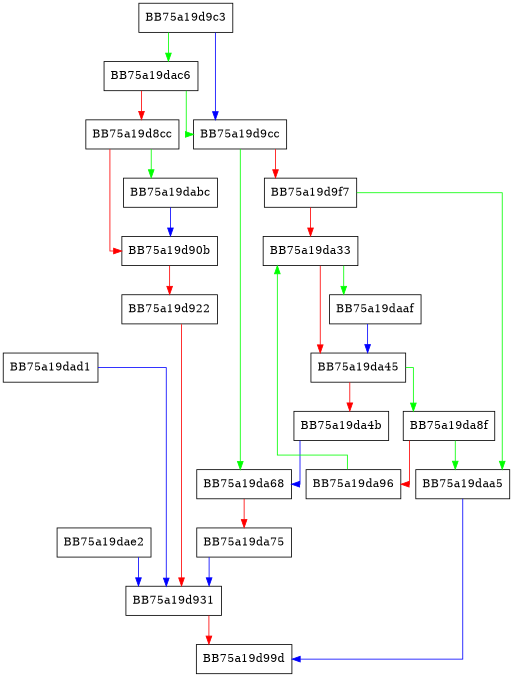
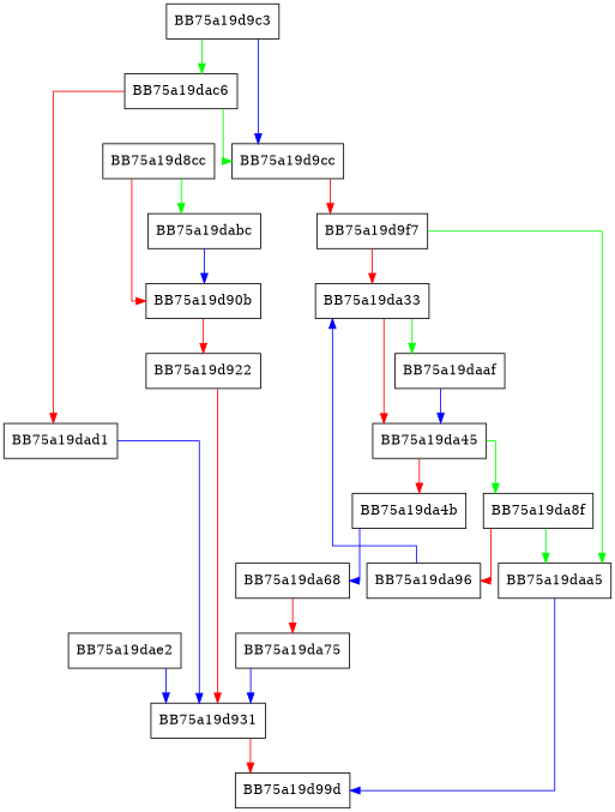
  digraph {
    splines=ortho
    node [shape=box]
    edge [color=red]
    BB75a19d8cc
    BB75a19dabc
    BB75a19d90b
    BB75a19d922
    BB75a19d931
    BB75a19dae2
    BB75a19d9c3
    BB75a19dac6
    BB75a19d9cc
    BB75a19d99d
    BB75a19dad1
    BB75a19da68
    BB75a19d9f7
    BB75a19da75
    BB75a19daa5
    BB75a19da33
    BB75a19daaf
    BB75a19da45
    BB75a19da8f
    BB75a19da4b
    BB75a19da96
    BB75a19d8cc -> BB75a19dabc [color=green]
    BB75a19d8cc -> BB75a19d90b
    BB75a19dabc -> BB75a19d90b [color=blue]
    BB75a19d90b -> BB75a19d922
    BB75a19d922 -> BB75a19d931
    BB75a19d931 -> BB75a19d99d
    BB75a19dae2 -> BB75a19d931 [color=blue]
    BB75a19d9c3 -> BB75a19dac6 [color=green]
    BB75a19d9c3 -> BB75a19d9cc [color=blue]
    BB75a19dac6 -> BB75a19d9cc [color=green]
-   BB75a19dac6 -> BB75a19d8cc
-   BB75a19d9cc -> BB75a19da68 [color=green]
+   BB75a19dac6 -> BB75a19dad1
    BB75a19d9cc -> BB75a19d9f7
    BB75a19dad1 -> BB75a19d931 [color=blue]
    BB75a19da68 -> BB75a19da75
    BB75a19d9f7 -> BB75a19daa5 [color=green]
    BB75a19d9f7 -> BB75a19da33
    BB75a19da75 -> BB75a19d931 [color=blue]
    BB75a19daa5 -> BB75a19d99d [color=blue]
    BB75a19da33 -> BB75a19daaf [color=green]
    BB75a19da33 -> BB75a19da45
    BB75a19daaf -> BB75a19da45 [color=blue]
    BB75a19da45 -> BB75a19da8f [color=green]
    BB75a19da45 -> BB75a19da4b
    BB75a19da8f -> BB75a19daa5 [color=green]
    BB75a19da8f -> BB75a19da96
    BB75a19da4b -> BB75a19da68 [color=blue]
-   BB75a19da96 -> BB75a19da33 [color=green]
+   BB75a19da96 -> BB75a19da33 [color=blue]
  }
